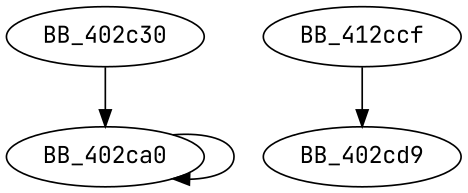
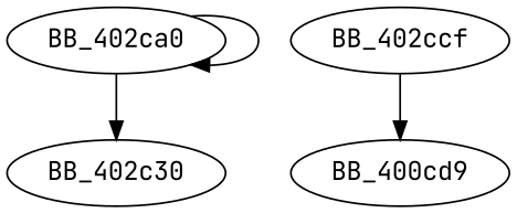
  digraph {
    fontname="JetBrains Mono"
    node [fontname="JetBrains Mono"]
    edge [fontname="JetBrains Mono"]
    n1 [label=BB_402c30]
    BB_402ca0
-   BB_402ccf [label=BB_412ccf]
-   BB_402cd9
-   n1 -> BB_402ca0
+   BB_402ccf
+   BB_402cd9 [label=BB_400cd9]
+   BB_402ca0 -> n1
    BB_402ca0 -> BB_402ca0
    BB_402ccf -> BB_402cd9
  }
